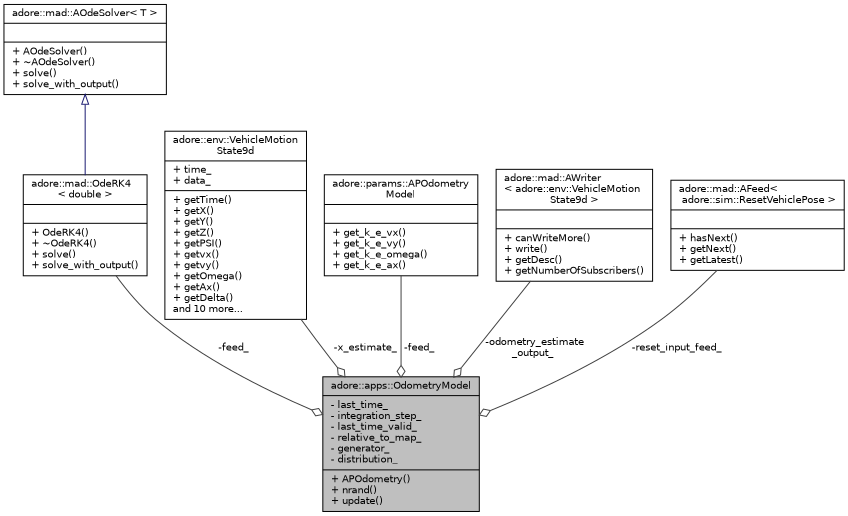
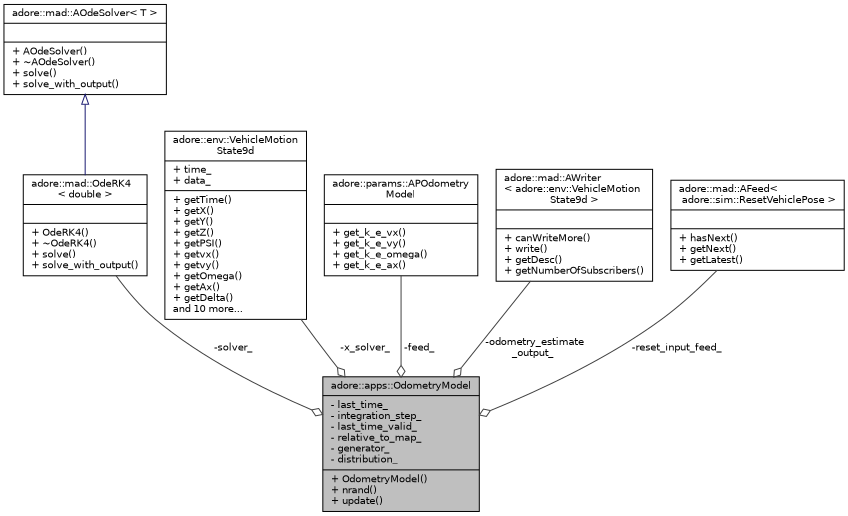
  digraph {
    node [color=black fillcolor=white fontname=Helvetica fontsize=10 shape=record style=filled]
    edge [arrowhead=odiamond color=grey25 fontname=Helvetica fontsize=10 labelfontname=Helvetica labelfontsize=10 style=solid]
-   n1 [fillcolor=grey75 fontcolor=black height=0.2 label="{adore::apps::OdometryModel\n|- last_time_\l- integration_step_\l- last_time_valid_\l- relative_to_map_\l- generator_\l- distribution_\l|+ APOdometry()\l+ nrand()\l+ update()\l}" width=0.4]
+   n1 [fillcolor=grey75 fontcolor=black height=0.2 label="{adore::apps::OdometryModel\n|- last_time_\l- integration_step_\l- last_time_valid_\l- relative_to_map_\l- generator_\l- distribution_\l|+ OdometryModel()\l+ nrand()\l+ update()\l}" width=0.4]
    n2 [height=0.2 label="{adore::mad::OdeRK4\l\< double \>\n||+ OdeRK4()\l+ ~OdeRK4()\l+ solve()\l+ solve_with_output()\l}" width=0.4]
    n3 [height=0.2 label="{adore::mad::AOdeSolver\< T \>\n||+ AOdeSolver()\l+ ~AOdeSolver()\l+ solve()\l+ solve_with_output()\l}" width=0.4]
    n4 [height=0.2 label="{adore::env::VehicleMotion\lState9d\n|+ time_\l+ data_\l|+ getTime()\l+ getX()\l+ getY()\l+ getZ()\l+ getPSI()\l+ getvx()\l+ getvy()\l+ getOmega()\l+ getAx()\l+ getDelta()\land 10 more...\l}" width=0.4]
    n5 [height=0.2 label="{adore::params::APOdometry\lModel\n||+ get_k_e_vx()\l+ get_k_e_vy()\l+ get_k_e_omega()\l+ get_k_e_ax()\l}" width=0.4]
    n6 [height=0.2 label="{adore::mad::AWriter\l\< adore::env::VehicleMotion\lState9d \>\n||+ canWriteMore()\l+ write()\l+ getDesc()\l+ getNumberOfSubscribers()\l}" width=0.4]
    n7 [height=0.2 label="{adore::mad::AFeed\<\l adore::sim::ResetVehiclePose \>\n||+ hasNext()\l+ getNext()\l+ getLatest()\l}" width=0.4]
-   n2 -> n1 [label=" -feed_"]
+   n2 -> n1 [label=" -solver_"]
    n3 -> n2 [arrowtail=onormal color=midnightblue dir=back arrowhead=""]
-   n4 -> n1 [label=" -x_estimate_"]
+   n4 -> n1 [label=" -x_solver_"]
    n5 -> n1 [label=" -feed_"]
    n6 -> n1 [label=" -odometry_estimate\l_output_"]
    n7 -> n1 [label=" -reset_input_feed_"]
  }
